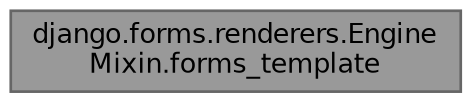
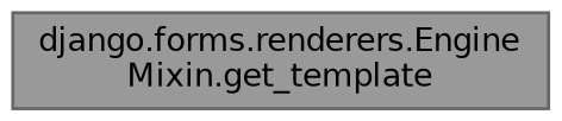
  digraph {
    rankdir=LR
-   n1 [color=gray40 fillcolor=grey60 fontcolor=black fontname=Helvetica fontsize=10 height=0.2 label="django.forms.renderers.Engine\lMixin.forms_template" shape=box style=filled width=0.4]
+   n1 [color=gray40 fillcolor=grey60 fontcolor=black fontname=Helvetica fontsize=10 height=0.2 label="django.forms.renderers.Engine\lMixin.get_template" shape=box style=filled width=0.4]
  }
